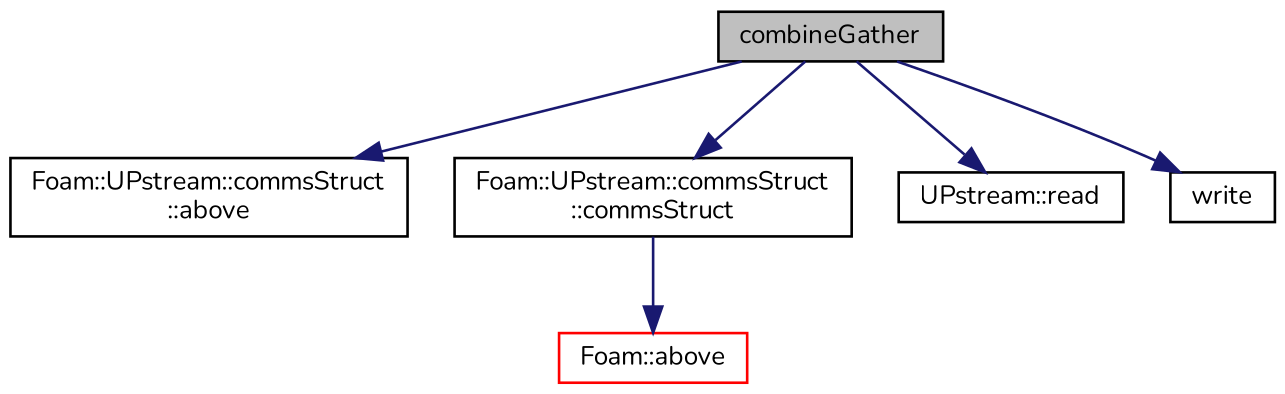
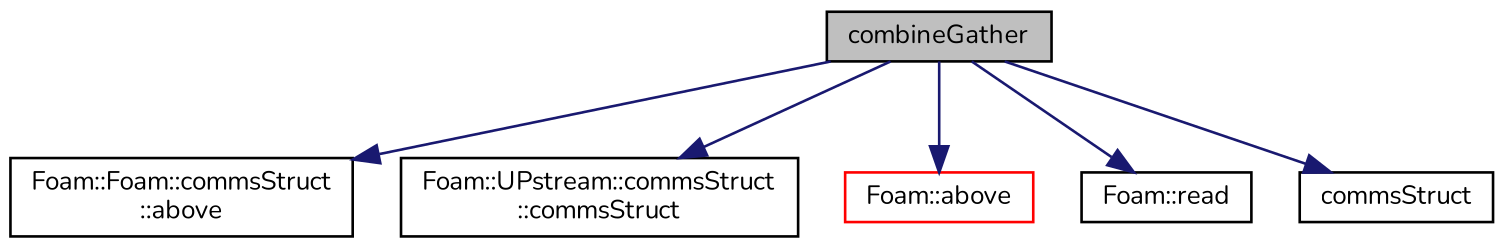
  digraph {
    fontname=Nunito
    rankdir=TB
    node [color=black fontname=Nunito fontsize=10 shape=record]
    edge [color=midnightblue fontname=Nunito fontsize=10 labelfontname=Helvetica labelfontsize=10 style=solid]
    n1 [fillcolor=grey75 fontcolor=black height=0.2 label=combineGather style=filled width=0.4]
-   n2 [height=0.2 label="Foam::UPstream::commsStruct\l::above" width=0.4]
+   n2 [height=0.2 label="Foam::Foam::commsStruct\l::above" width=0.4]
    n3 [height=0.2 label="Foam::UPstream::commsStruct\l::commsStruct" width=0.4]
    n4 [color=red height=0.2 label="Foam::above" width=0.4]
-   n5 [height=0.2 label="UPstream::read" width=0.4]
-   n6 [height=0.2 label=write width=0.4]
+   n5 [height=0.2 label="Foam::read" width=0.4]
+   n6 [height=0.2 label=commsStruct width=0.4]
    n1 -> n2
    n1 -> n3
-   n3 -> n4
+   n1 -> n4
    n1 -> n5
    n1 -> n6
  }
